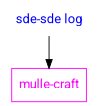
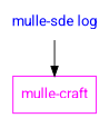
  digraph {
    rankdir=TD
    fontname=Roboto
    node [fontname=Roboto]
-   n1 [fontcolor=blue label="sde-sde log" shape=none]
+   n1 [fontcolor=blue label="mulle-sde log" shape=none]
    "mulle-craft" [color=magenta fontcolor=magenta shape=record]
    n1 -> "mulle-craft" [fontname=Roboto]
  }
